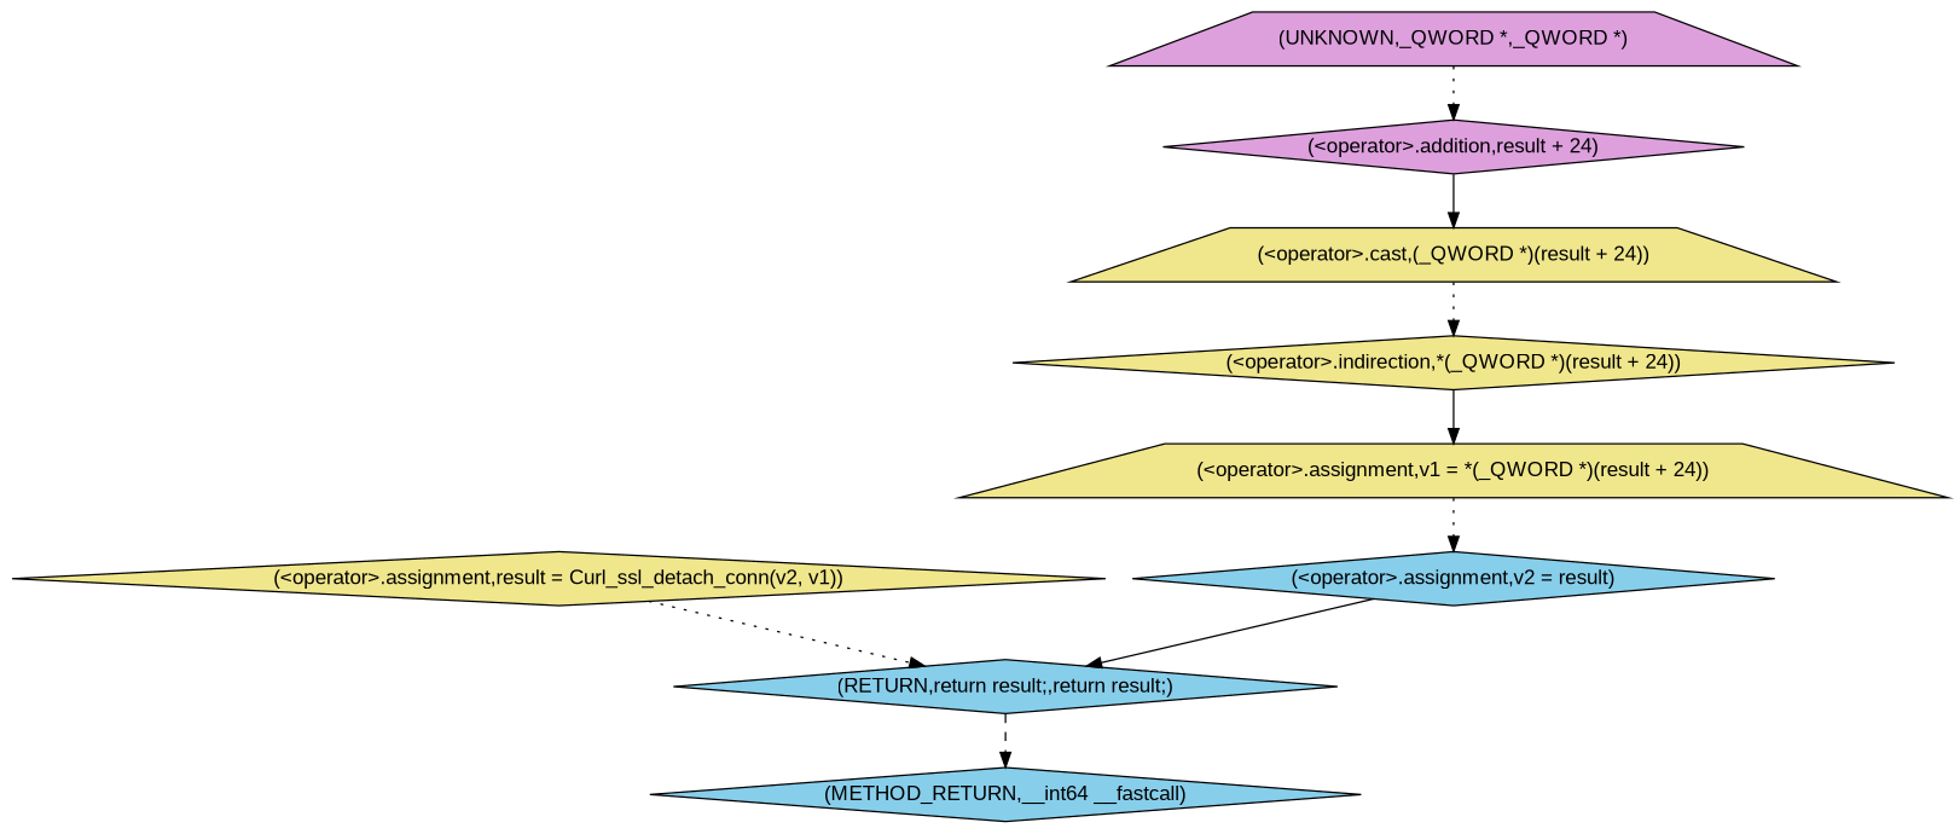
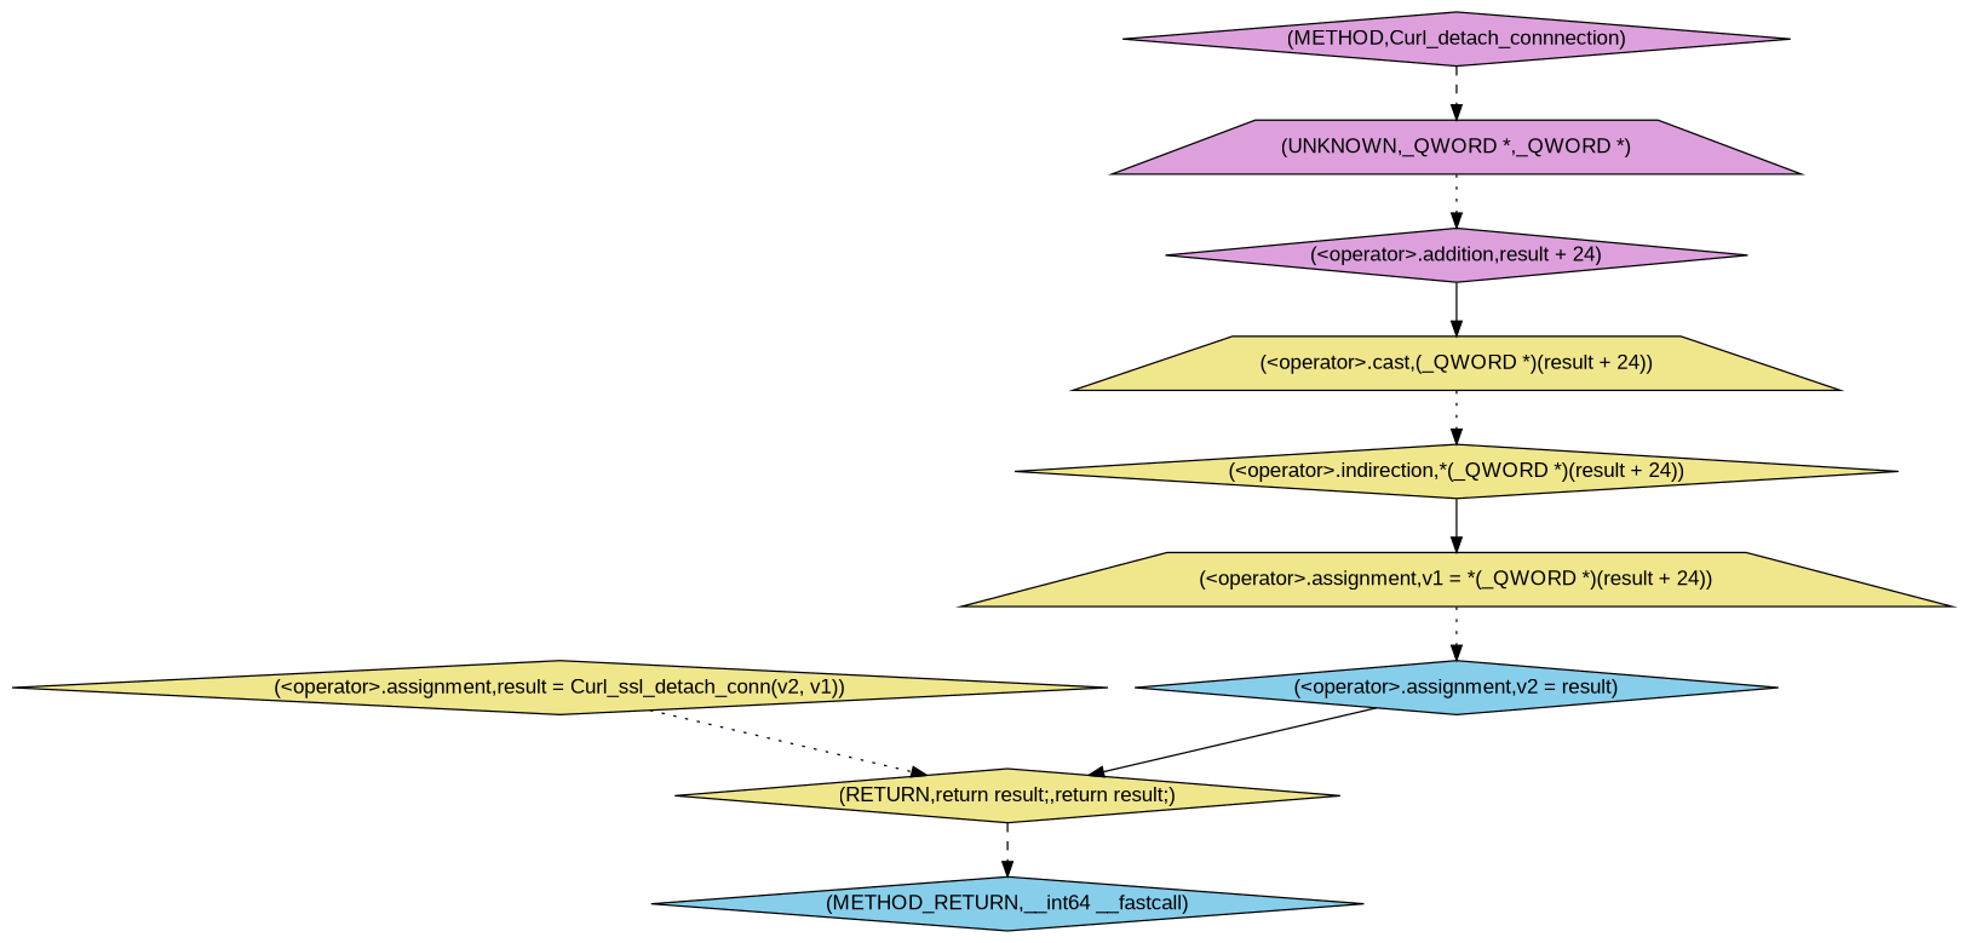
  digraph {
    fontname="Liberation Sans"
    node [fillcolor=khaki fontname="Liberation Sans" shape=diamond style=filled]
    edge [fontname="Liberation Sans" style=dotted]
    n1 [label="(<operator>.assignment,v1 = *(_QWORD *)(result + 24))" shape=trapezium]
    n2 [fillcolor=skyblue label="(<operator>.assignment,v2 = result)"]
-   n3 [fillcolor=skyblue label="(RETURN,return result;,return result;)"]
+   n3 [label="(RETURN,return result;,return result;)"]
    n4 [label="(<operator>.indirection,*(_QWORD *)(result + 24))"]
    n5 [label="(<operator>.cast,(_QWORD *)(result + 24))" shape=trapezium]
    n6 [fillcolor=plum label="(UNKNOWN,_QWORD *,_QWORD *)" shape=trapezium]
    n7 [fillcolor=plum label="(<operator>.addition,result + 24)"]
    n8 [fillcolor=skyblue label="(METHOD_RETURN,__int64 __fastcall)"]
    n9 [label="(<operator>.assignment,result = Curl_ssl_detach_conn(v2, v1))"]
+   n10 [fillcolor=plum label="(METHOD,Curl_detach_connnection)"]
    n1 -> n2
    n2 -> n3 [style=solid]
    n3 -> n8 [style=dashed]
    n4 -> n1 [style=solid]
    n5 -> n4
    n6 -> n7
    n7 -> n5 [style=solid]
    n9 -> n3
+   n10 -> n6 [style=dashed]
  }
